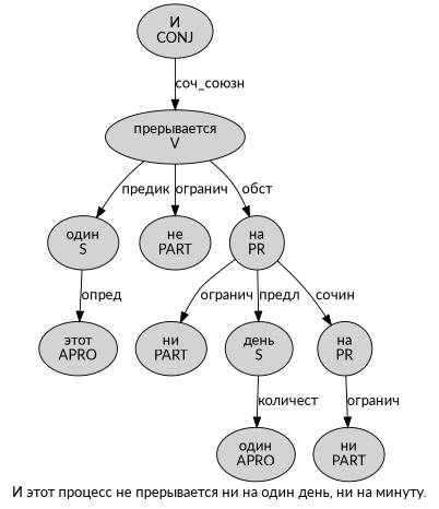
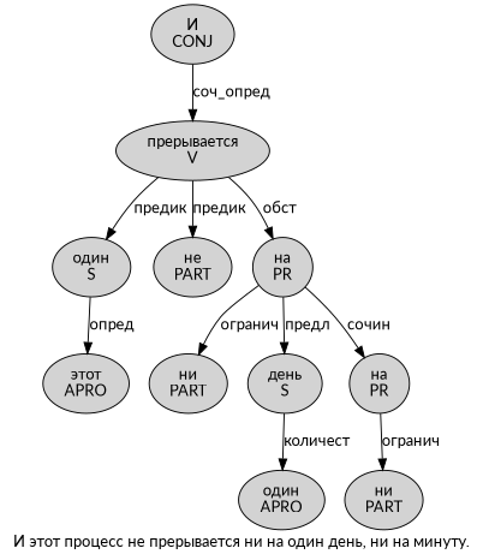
  digraph {
    fontname=Lato
    label="И этот процесс не прерывается ни на один день, ни на минуту."
    node [fillcolor=lightgray fontname=Lato penwidth=1 shape=ellipse style=filled]
    edge [fontname=Lato]
    n1 [label="И\nCONJ"]
    n2 [label="прерывается\nV"]
    n3 [label="один\nS"]
    n4 [label="не\nPART"]
    n5 [label="на\nPR"]
    n6 [label="этот\nAPRO"]
    n7 [label="ни\nPART"]
    n8 [label="день\nS"]
    n9 [label="на\nPR"]
    n10 [label="один\nAPRO"]
    n11 [label="ни\nPART"]
-   n1 -> n2 [label="соч_союзн"]
+   n1 -> n2 [label="соч_опред"]
    n2 -> n3 [label="предик"]
-   n2 -> n4 [label="огранич"]
+   n2 -> n4 [label="предик"]
    n2 -> n5 [label="обст"]
    n3 -> n6 [label="опред"]
    n5 -> n7 [label="огранич"]
    n5 -> n8 [label="предл"]
    n5 -> n9 [label="сочин"]
    n8 -> n10 [label="количест"]
    n9 -> n11 [label="огранич"]
  }
